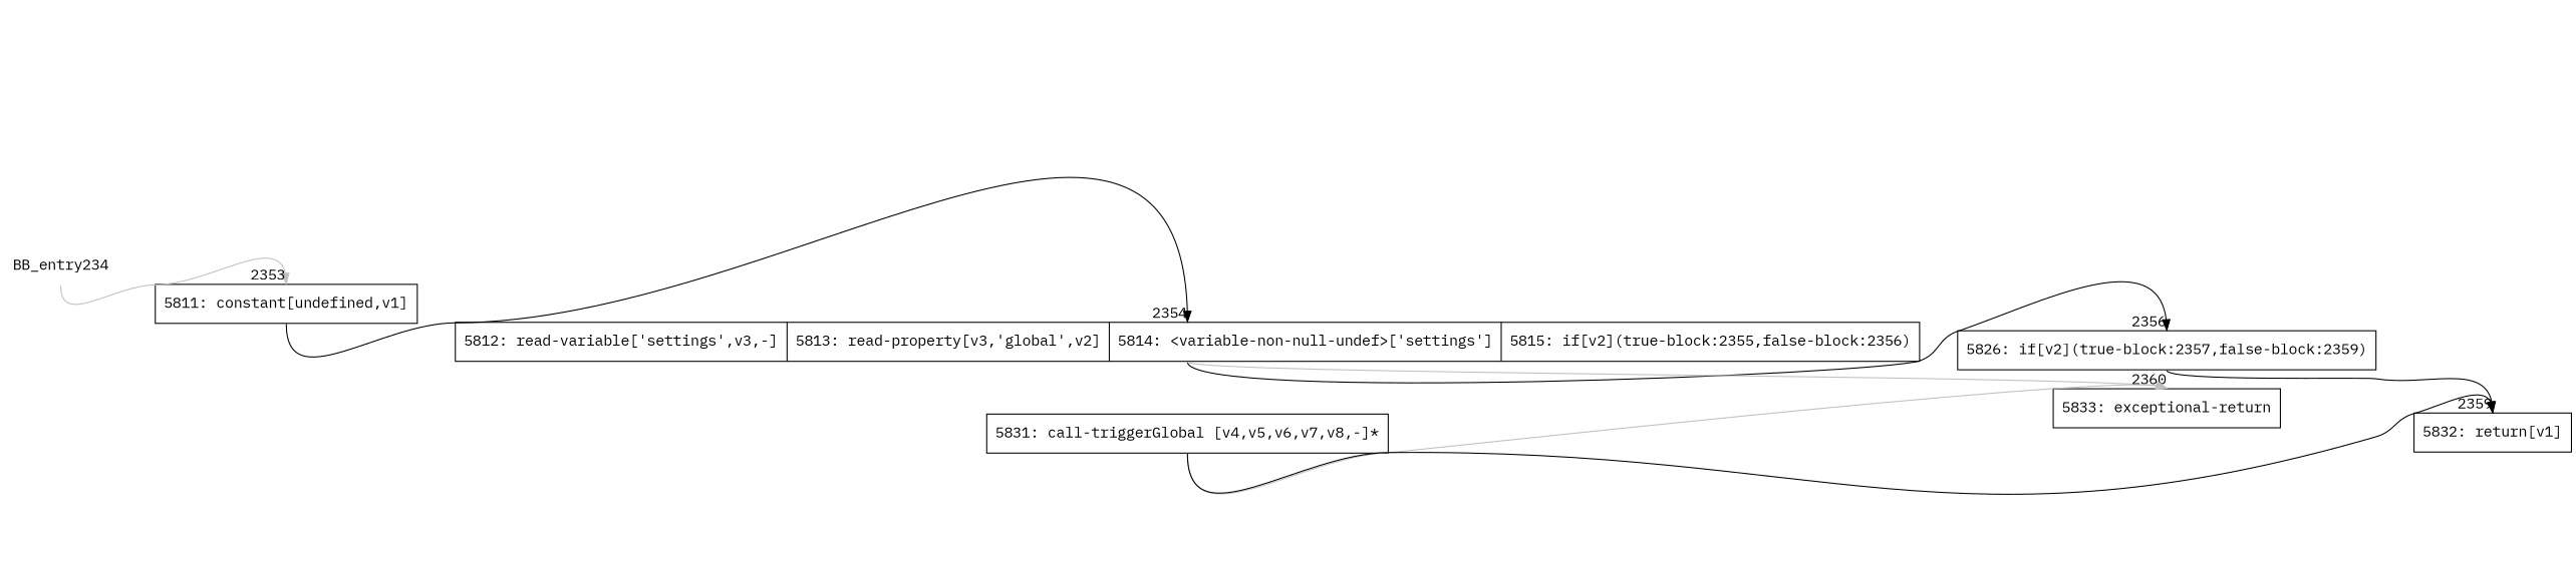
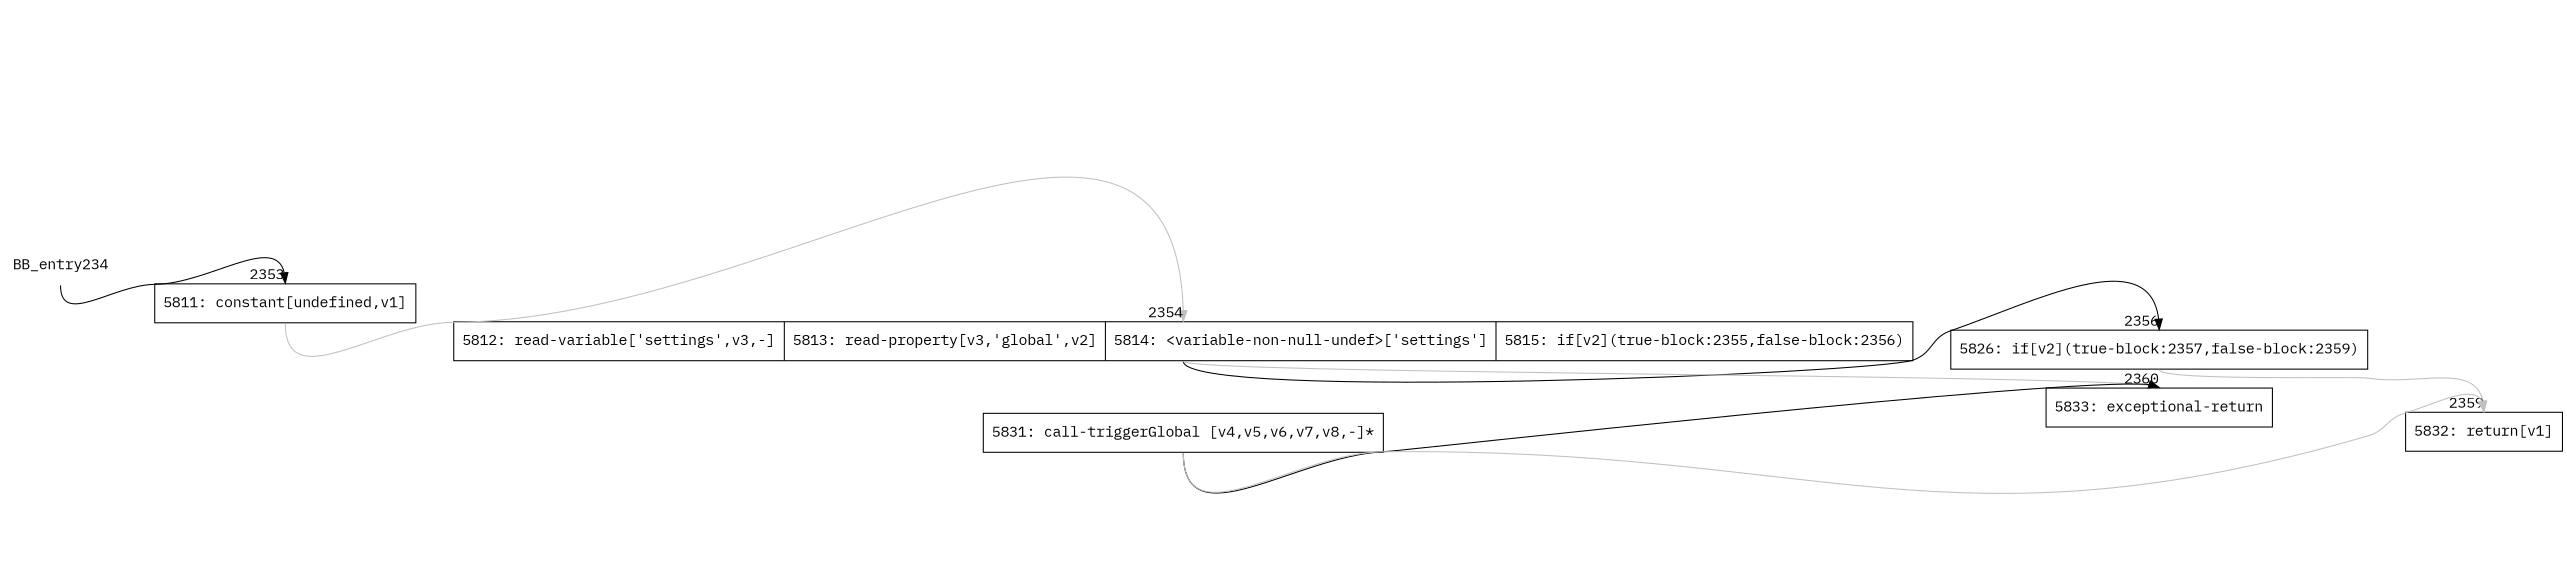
  digraph {
    fontname="IBM Plex Mono"
    rankdir=LR
    node [fontname="IBM Plex Mono" shape=record]
    edge [fontname="IBM Plex Mono" headport=n tailport=s]
    n1 [label=BB_entry234 shape=none]
    n2 [label="{5811: constant[undefined,v1]}"]
    n3 [label="{5812: read-variable['settings',v3,-]|5813: read-property[v3,'global',v2]|5814: \<variable-non-null-undef\>['settings']|5815: if[v2](true-block:2355,false-block:2356)}"]
    n4 [label="{5826: if[v2](true-block:2357,false-block:2359)}"]
    n5 [label="{5833: exceptional-return}"]
    n6 [label="{5832: return[v1]}"]
    n7 [label="{5831: call-triggerGlobal [v4,v5,v6,v7,v8,-]*}"]
-   n1 -> n2 [headlabel="    2353" color=gray]
-   n2 -> n3 [headlabel="      2354"]
+   n1 -> n2 [headlabel="    2353"]
+   n2 -> n3 [headlabel="      2354" color=gray]
    n3 -> n4 [headlabel="      2356"]
    n3 -> n5 [color=gray headlabel="      2360"]
-   n4 -> n6 [headlabel="      2359"]
-   n7 -> n5 [color=gray]
-   n7 -> n6
+   n4 -> n6 [headlabel="      2359" color=gray]
+   n7 -> n5 [color=black]
+   n7 -> n6 [color=gray]
  }
